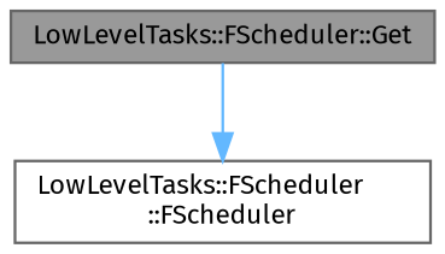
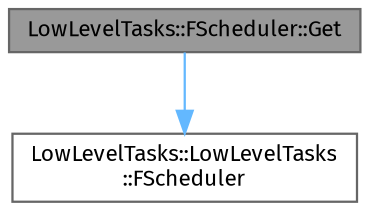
  digraph {
    rankdir=TB
    fontname="Fira Sans"
    node [fontname="Fira Sans" fontsize=10 shape=box style=filled]
    n1 [color=gray40 fillcolor=grey60 fontcolor=black height=0.2 label="LowLevelTasks::FScheduler::Get" width=0.4]
-   n2 [color=grey40 fillcolor=white height=0.2 label="LowLevelTasks::FScheduler\l::FScheduler" width=0.4]
+   n2 [color=grey40 fillcolor=white height=0.2 label="LowLevelTasks::LowLevelTasks\l::FScheduler" width=0.4]
    n1 -> n2 [color=steelblue1 fontname="Fira Sans" fontsize=10 labelfontname=Helvetica labelfontsize=10 style=solid]
  }
